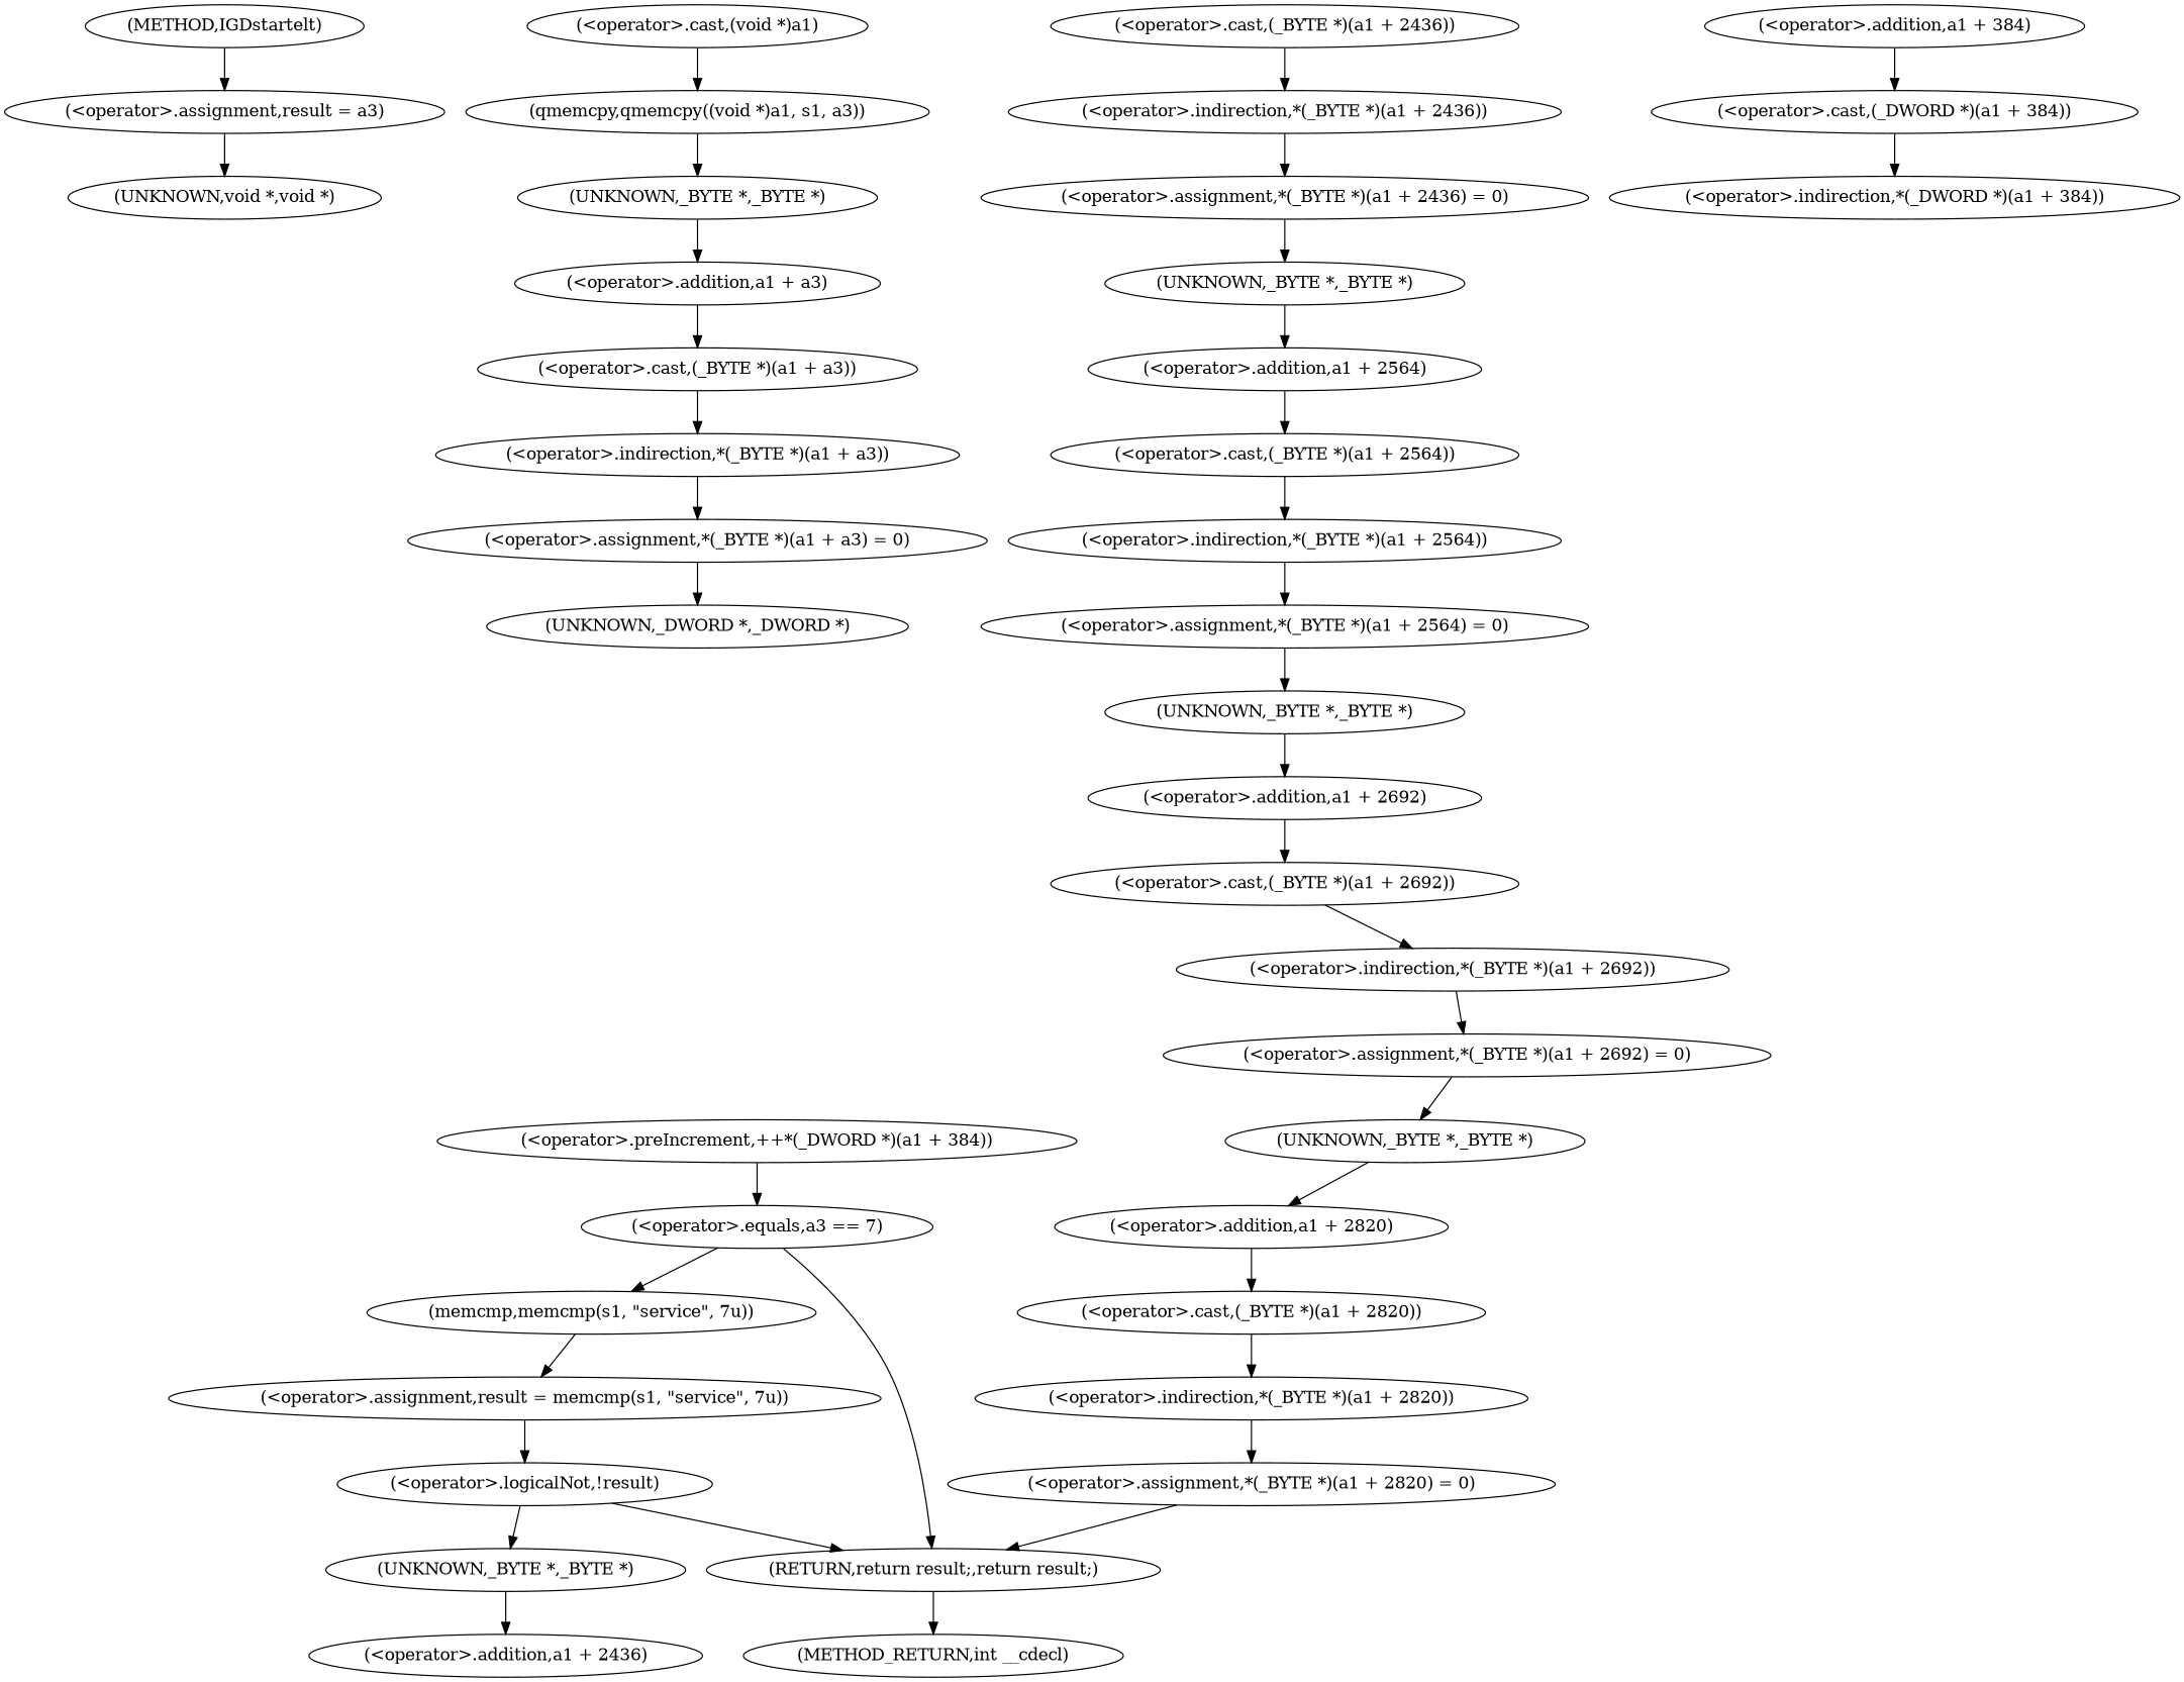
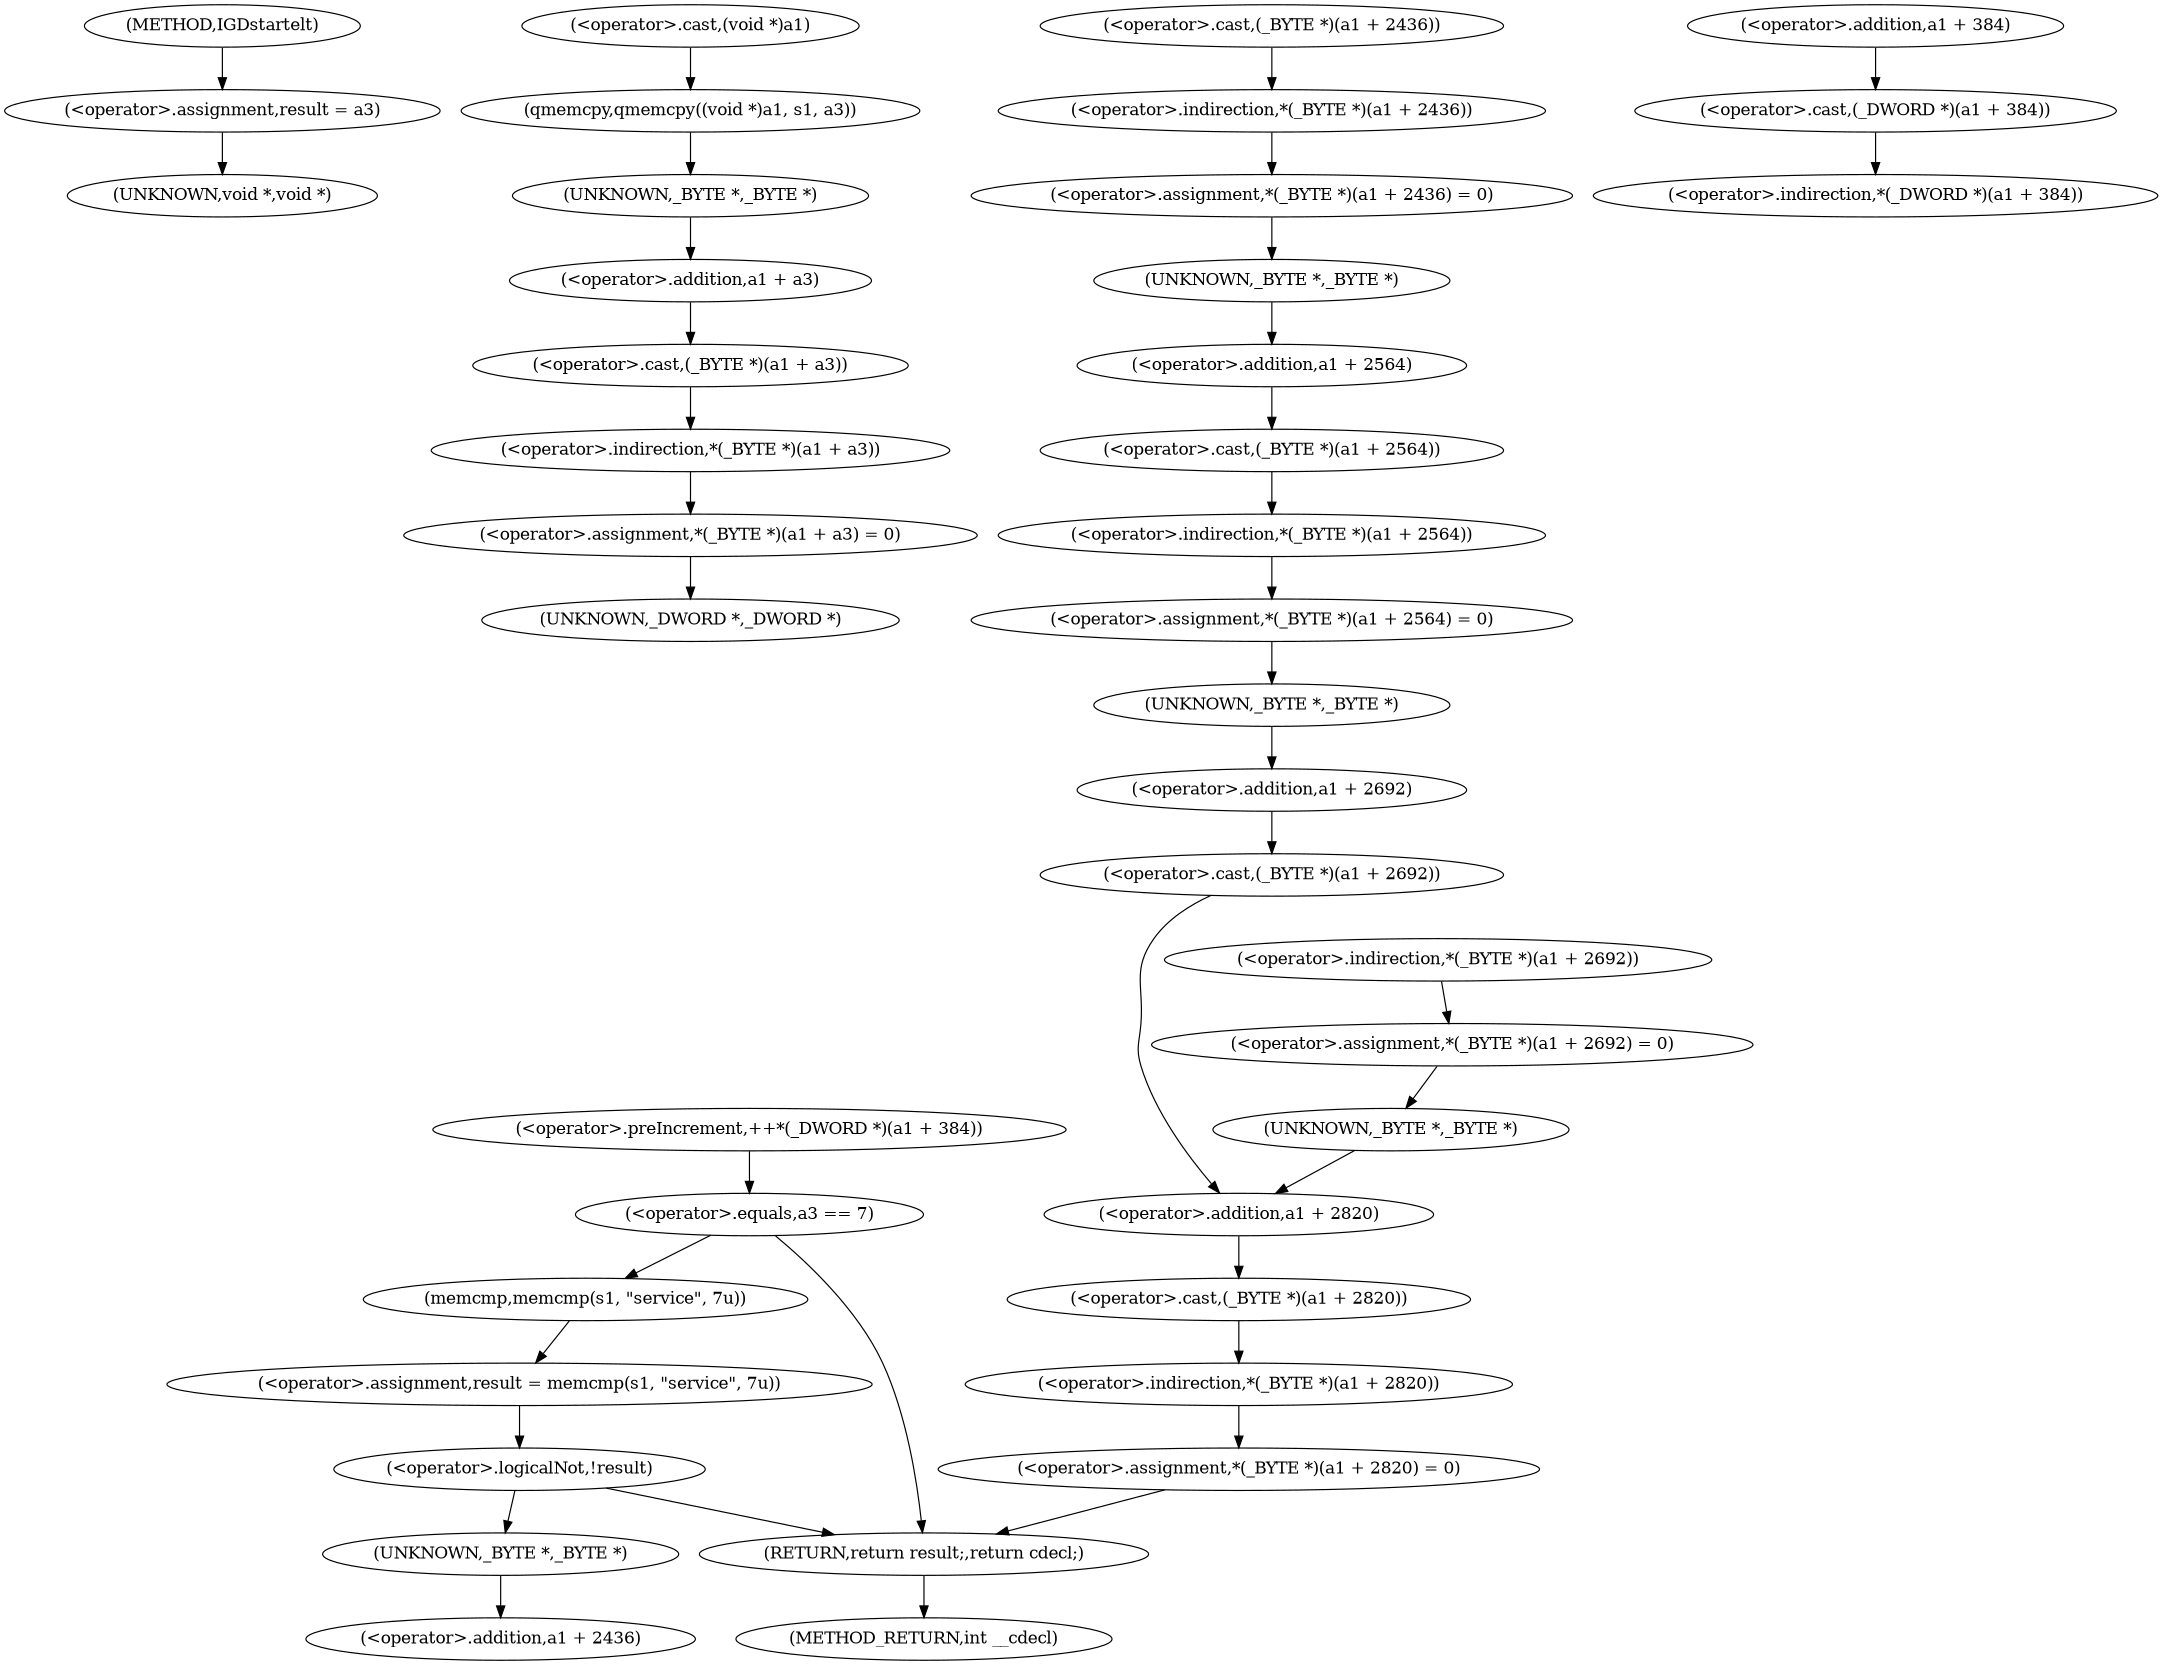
  digraph {
    n1 [label="(<operator>.assignment,result = a3)"]
    n2 [label="(UNKNOWN,void *,void *)"]
    n3 [label="(qmemcpy,qmemcpy((void *)a1, s1, a3))"]
    n4 [label="(UNKNOWN,_BYTE *,_BYTE *)"]
    n5 [label="(<operator>.addition,a1 + a3)"]
    n6 [label="(<operator>.cast,(void *)a1)"]
    n7 [label="(<operator>.assignment,*(_BYTE *)(a1 + a3) = 0)"]
    n8 [label="(UNKNOWN,_DWORD *,_DWORD *)"]
    n9 [label="(<operator>.indirection,*(_BYTE *)(a1 + a3))"]
    n10 [label="(<operator>.cast,(_BYTE *)(a1 + a3))"]
    n11 [label="(<operator>.preIncrement,++*(_DWORD *)(a1 + 384))"]
    n12 [label="(<operator>.equals,a3 == 7)"]
    n13 [label="(memcmp,memcmp(s1, \"service\", 7u))"]
-   n14 [label="(RETURN,return result;,return result;)"]
+   n14 [label="(RETURN,return result;,return cdecl;)"]
    n15 [label="(<operator>.indirection,*(_DWORD *)(a1 + 384))"]
    n16 [label="(<operator>.cast,(_DWORD *)(a1 + 384))"]
    n17 [label="(<operator>.addition,a1 + 384)"]
    n18 [label="(<operator>.assignment,result = memcmp(s1, \"service\", 7u))"]
    n19 [label="(METHOD_RETURN,int __cdecl)"]
    n20 [label="(<operator>.logicalNot,!result)"]
    n21 [label="(UNKNOWN,_BYTE *,_BYTE *)"]
    n22 [label="(<operator>.addition,a1 + 2436)"]
    n23 [label="(<operator>.assignment,*(_BYTE *)(a1 + 2436) = 0)"]
    n24 [label="(UNKNOWN,_BYTE *,_BYTE *)"]
    n25 [label="(<operator>.addition,a1 + 2564)"]
    n26 [label="(<operator>.indirection,*(_BYTE *)(a1 + 2436))"]
    n27 [label="(<operator>.cast,(_BYTE *)(a1 + 2436))"]
    n28 [label="(<operator>.assignment,*(_BYTE *)(a1 + 2564) = 0)"]
    n29 [label="(UNKNOWN,_BYTE *,_BYTE *)"]
    n30 [label="(<operator>.addition,a1 + 2692)"]
    n31 [label="(<operator>.indirection,*(_BYTE *)(a1 + 2564))"]
    n32 [label="(<operator>.cast,(_BYTE *)(a1 + 2564))"]
    n33 [label="(<operator>.assignment,*(_BYTE *)(a1 + 2692) = 0)"]
    n34 [label="(UNKNOWN,_BYTE *,_BYTE *)"]
    n35 [label="(<operator>.addition,a1 + 2820)"]
    n36 [label="(<operator>.indirection,*(_BYTE *)(a1 + 2692))"]
    n37 [label="(<operator>.cast,(_BYTE *)(a1 + 2692))"]
    n38 [label="(<operator>.assignment,*(_BYTE *)(a1 + 2820) = 0)"]
    n39 [label="(<operator>.indirection,*(_BYTE *)(a1 + 2820))"]
    n40 [label="(<operator>.cast,(_BYTE *)(a1 + 2820))"]
    n41 [label="(METHOD,IGDstartelt)"]
    n1 -> n2
    n3 -> n4
    n4 -> n5
    n5 -> n10
    n6 -> n3
    n7 -> n8
    n9 -> n7
    n10 -> n9
    n11 -> n12
    n12 -> n13
    n12 -> n14
    n13 -> n18
    n14 -> n19
    n16 -> n15
    n17 -> n16
    n18 -> n20
    n20 -> n14
    n20 -> n21
    n21 -> n22
    n23 -> n24
    n24 -> n25
    n25 -> n32
    n26 -> n23
    n27 -> n26
    n28 -> n29
    n29 -> n30
    n30 -> n37
    n31 -> n28
    n32 -> n31
    n33 -> n34
    n34 -> n35
    n35 -> n40
    n36 -> n33
-   n37 -> n36
+   n37 -> n35
    n38 -> n14
    n39 -> n38
    n40 -> n39
    n41 -> n1
  }
